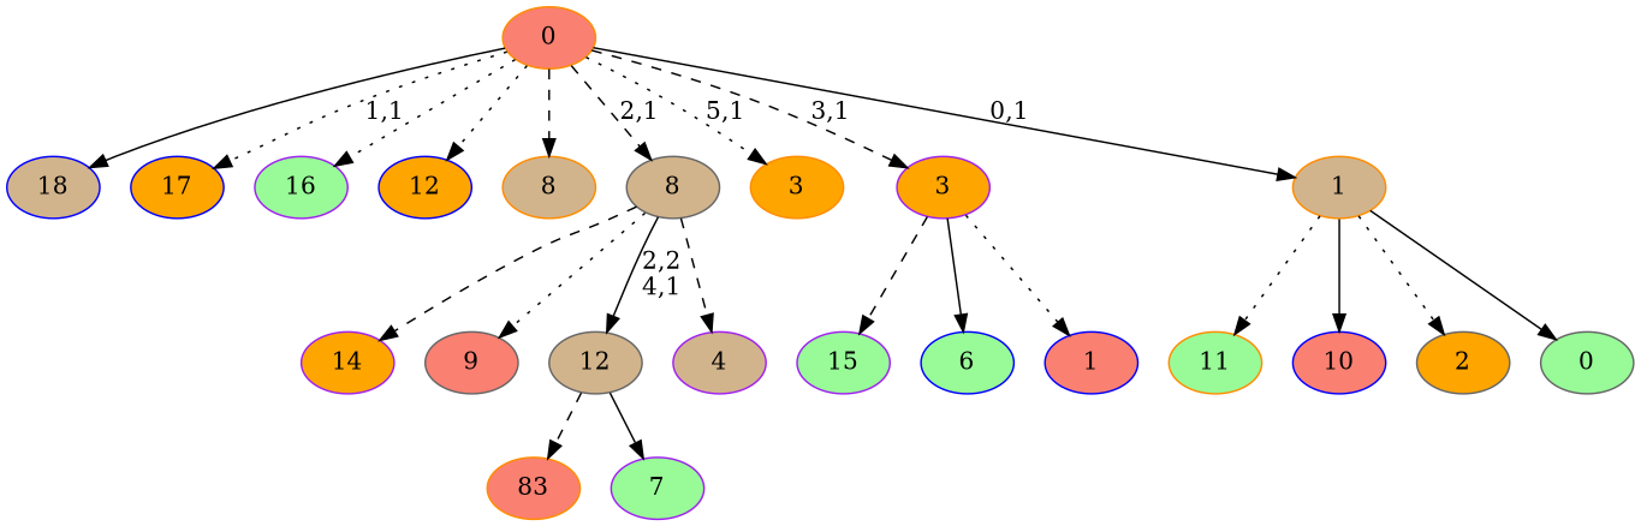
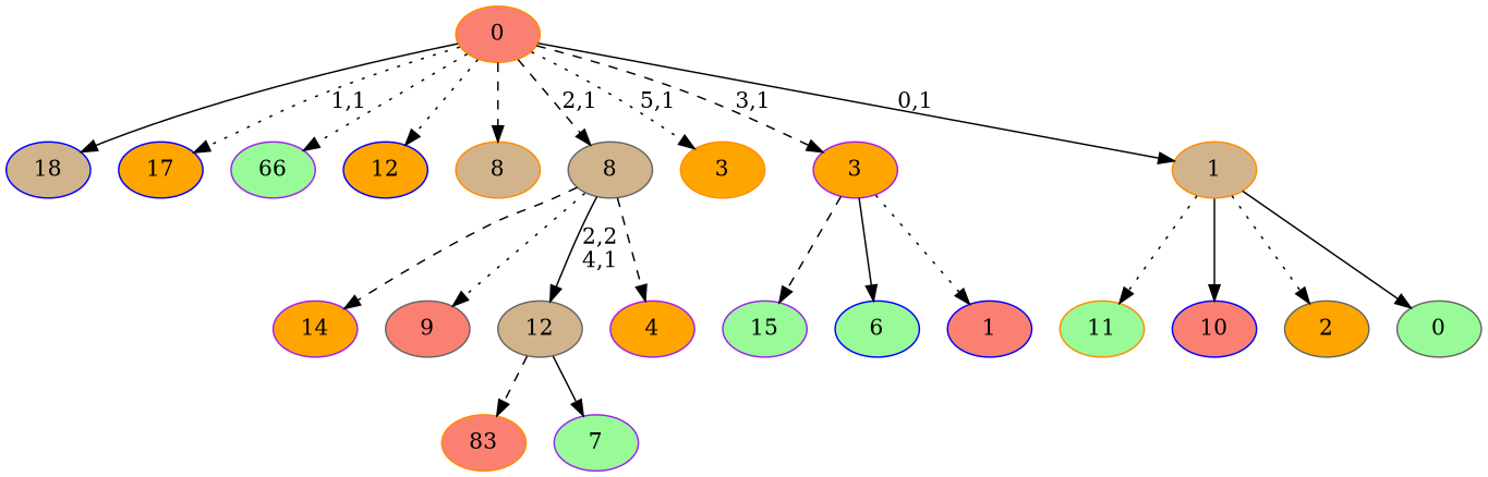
  digraph {
    node [color=blue fillcolor=tan style=filled]
    edge [style=dotted]
    n1 [label=18]
    n2 [fillcolor=orange label=17]
-   n3 [color=purple fillcolor=palegreen label=16]
+   n3 [color=purple fillcolor=palegreen label=66]
    n4 [color=purple fillcolor=palegreen label=15]
    n5 [color=purple fillcolor=orange label=14]
    n6 [color=darkorange fillcolor=salmon label=83]
    n7 [fillcolor=orange label=12]
    n8 [color=darkorange fillcolor=palegreen label=11]
    n9 [fillcolor=salmon label=10]
    n10 [color=gray40 fillcolor=salmon label=9]
    n11 [color=darkorange label=8]
    n12 [color=purple fillcolor=palegreen label=7]
    12 [color=gray40]
    n14 [fillcolor=palegreen label=6]
-   n15 [color=purple label=4]
+   n15 [color=purple fillcolor=orange label=4]
    8 [color=gray40]
    n17 [color=darkorange fillcolor=orange label=3]
    n18 [color=gray40 fillcolor=orange label=2]
    n19 [fillcolor=salmon label=1]
    3 [color=purple fillcolor=orange]
    n21 [color=gray40 fillcolor=palegreen label=0]
    1 [color=darkorange]
    0 [color=darkorange fillcolor=salmon]
    12 -> n6 [style=dashed]
    12 -> n12 [style=solid]
    8 -> n5 [style=dashed]
    8 -> n10
    8 -> 12 [label="2,2\n4,1" style=solid]
    8 -> n15 [style=dashed]
    3 -> n4 [style=dashed]
    3 -> n14 [style=solid]
    3 -> n19
    1 -> n8
    1 -> n9 [style=solid]
    1 -> n18
    1 -> n21 [style=solid]
    0 -> n1 [style=solid]
    0 -> n2 [label="1,1"]
    0 -> n3
    0 -> n7
    0 -> n11 [style=dashed]
    0 -> 8 [label="2,1" style=dashed]
    0 -> n17 [label="5,1"]
    0 -> 3 [label="3,1" style=dashed]
    0 -> 1 [label="0,1" style=solid]
  }
